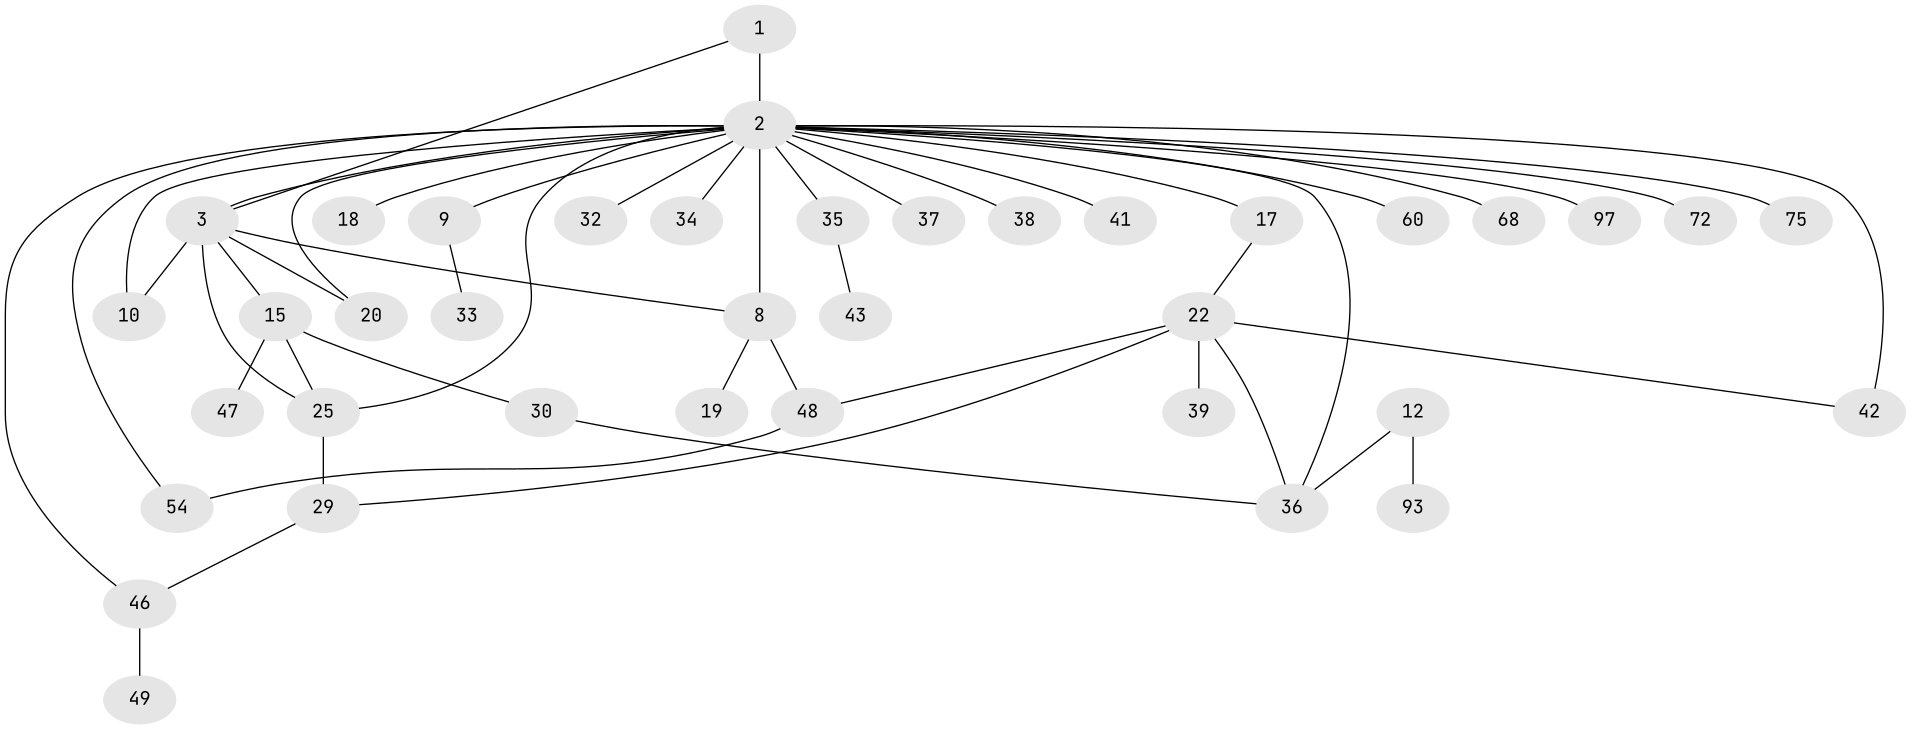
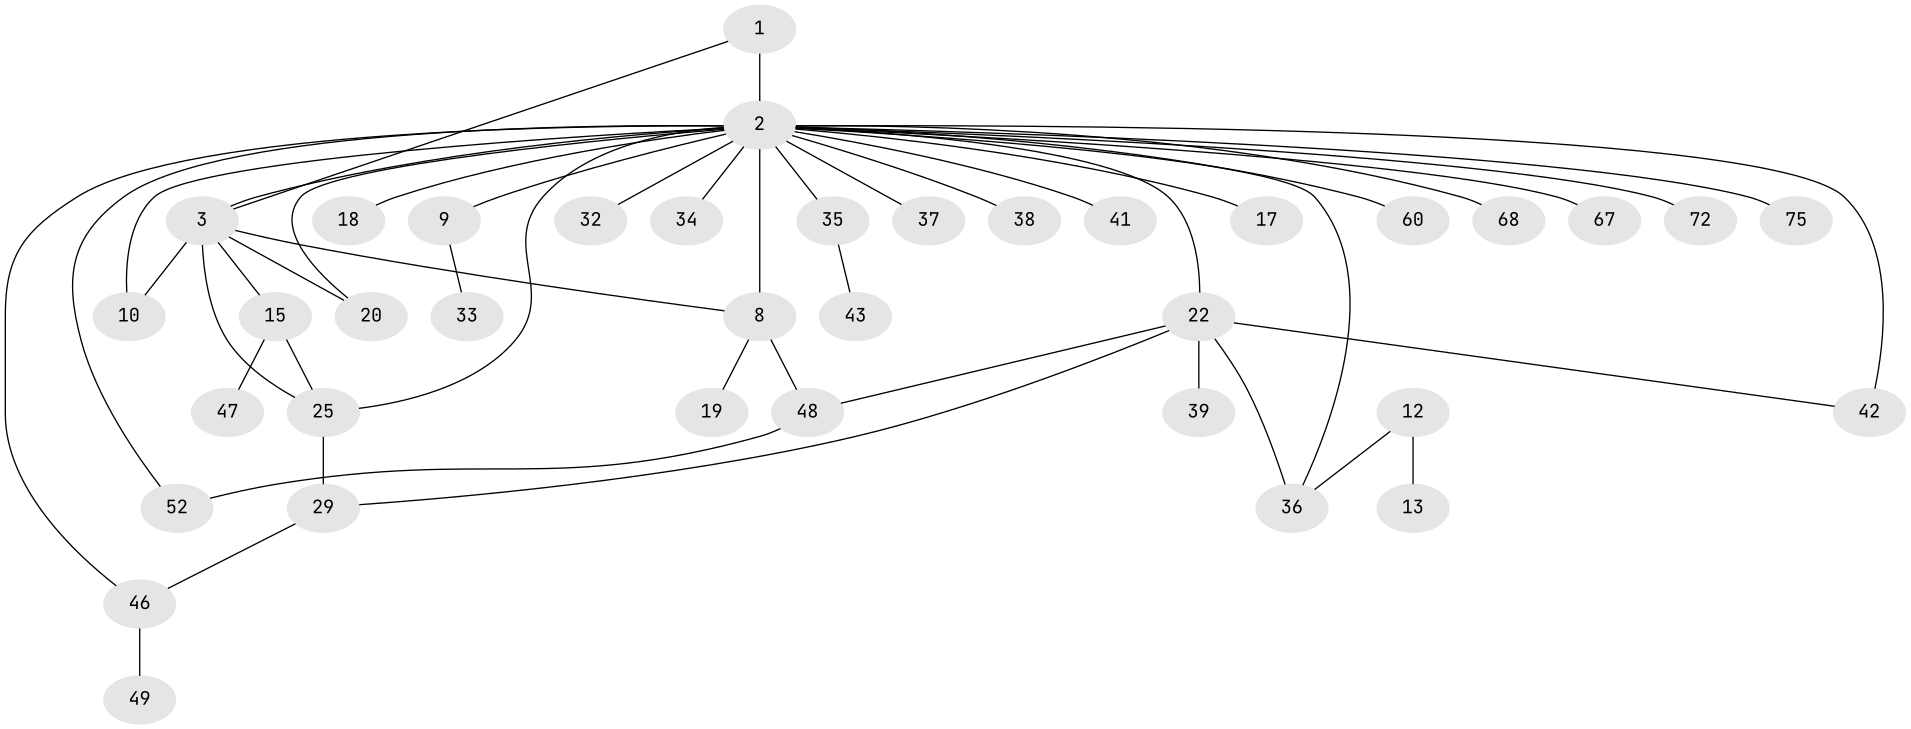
  graph {
    fontname="JetBrains Mono"
    node [color=gray90 fontname="JetBrains Mono" style=filled]
    edge [fontname="JetBrains Mono"]
    1 [super="+23"]
    2 [super="+31+11+54+7+53+61+76+79+27+6+4+21"]
    3 [super="+73+74"]
    8 [super="+56+68"]
    9
    10
    17
    18
    20
    22 [super="+51+26"]
    25
    32
    34
    35
    36
    37
    38
    41
    42 [super="+57"]
    46
-   52 [super="+66" label=54]
+   52 [super="+66"]
    60
    n23 [label=68]
-   67 [label=97]
+   67
    72
    75
    15
    19 [super="+78"]
    48 [super="+62"]
    33
    12 [super="+28"]
-   13 [super="+50" label=93]
+   13 [super="+50"]
    29
    39
-   30 [super="+71"]
    43
    49
    47
    1 -- 2 [weight=2]
    1 -- 3
    2 -- 3 [weight=2]
    2 -- 8 [weight=5]
    2 -- 9
    2 -- 10 [weight=2]
    2 -- 17
    2 -- 18
    2 -- 20
-   17 -- 22 [weight=3]
+   2 -- 22 [weight=3]
    2 -- 25
    2 -- 32
    2 -- 34
    2 -- 35
    2 -- 36
    2 -- 37
    2 -- 38
    2 -- 41
    2 -- 42 [weight=2]
    2 -- 46
    2 -- 52
    2 -- 60
    2 -- n23
    2 -- 67
    2 -- 72
    2 -- 75
    3 -- 8
    3 -- 10
    3 -- 20
    3 -- 25
    3 -- 15
    8 -- 19
    8 -- 48
    9 -- 33
    22 -- 36
    22 -- 42
    22 -- 48
    22 -- 29
    22 -- 39
    25 -- 29
    35 -- 43
    46 -- 49
    15 -- 25
-   15 -- 30
    15 -- 47
    48 -- 52
    12 -- 36
    12 -- 13
    29 -- 46
-   30 -- 36
  }
